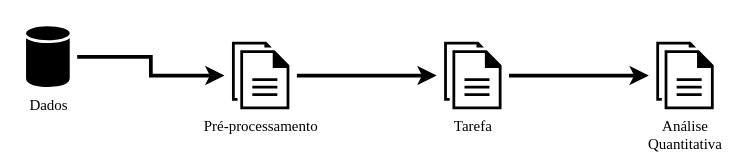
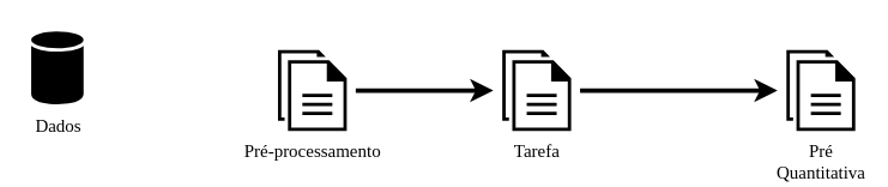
  <mxCell id="0" />
  <mxCell id="1" parent="0" />
- <mxCell id="2" style="edgeStyle=orthogonalEdgeStyle;rounded=0;orthogonalLoop=1;jettySize=auto;html=1;strokeWidth=3;shadow=0;spacingTop=0;targetPerimeterSpacing=6;sourcePerimeterSpacing=6;" parent="1" source="3" target="5" edge="1"><mxGeometry relative="1" as="geometry" /></mxCell>
  <mxCell id="3" value="Dados" style="shadow=0;dashed=0;html=1;strokeColor=none;fillColor=#000000;labelPosition=center;verticalLabelPosition=bottom;verticalAlign=top;outlineConnect=0;align=center;shape=mxgraph.office.databases.database;fontFamily=Trebuchet MS;strokeWidth=3;spacingTop=0;" parent="1" vertex="1"><mxGeometry x="20" y="20.5" width="35" height="49" as="geometry" /></mxCell>
  <mxCell id="4" style="edgeStyle=orthogonalEdgeStyle;rounded=0;orthogonalLoop=1;jettySize=auto;html=1;strokeWidth=3;shadow=0;spacingTop=0;targetPerimeterSpacing=6;sourcePerimeterSpacing=6;" parent="1" source="5" target="7" edge="1"><mxGeometry relative="1" as="geometry" /></mxCell>
  <mxCell id="5" value="Pré-processamento" style="pointerEvents=1;shadow=0;dashed=0;html=1;strokeColor=none;fillColor=#000000;labelPosition=center;verticalLabelPosition=bottom;verticalAlign=top;outlineConnect=0;align=center;shape=mxgraph.office.concepts.documents;fontFamily=Trebuchet MS;strokeWidth=3;spacingTop=0;" parent="1" vertex="1"><mxGeometry x="185" y="33" width="46" height="54" as="geometry" /></mxCell>
  <mxCell id="6" style="edgeStyle=orthogonalEdgeStyle;rounded=0;orthogonalLoop=1;jettySize=auto;html=1;strokeWidth=3;shadow=0;spacingTop=0;targetPerimeterSpacing=6;sourcePerimeterSpacing=6;" parent="1" source="7" target="8" edge="1"><mxGeometry relative="1" as="geometry" /></mxCell>
- <mxCell id="7" value="Tarefa" style="pointerEvents=1;shadow=0;dashed=0;html=1;strokeColor=none;fillColor=#000000;labelPosition=center;verticalLabelPosition=bottom;verticalAlign=top;outlineConnect=0;align=center;shape=mxgraph.office.concepts.documents;fontFamily=Trebuchet MS;strokeWidth=3;spacingTop=0;" parent="1" vertex="1"><mxGeometry x="355" y="33" width="46" height="54" as="geometry" /></mxCell>
- <mxCell id="8" value="Análise &lt;br&gt;Quantitativa" style="pointerEvents=1;shadow=0;dashed=0;html=1;strokeColor=none;fillColor=#000000;labelPosition=center;verticalLabelPosition=bottom;verticalAlign=top;outlineConnect=0;align=center;shape=mxgraph.office.concepts.documents;fontFamily=Trebuchet MS;strokeWidth=3;spacingTop=0;" parent="1" vertex="1"><mxGeometry x="525" y="33" width="46" height="54" as="geometry" /></mxCell>
+ <mxCell id="7" value="Tarefa" style="pointerEvents=1;shadow=0;dashed=0;html=1;strokeColor=none;fillColor=#000000;labelPosition=center;verticalLabelPosition=bottom;verticalAlign=top;outlineConnect=0;align=center;shape=mxgraph.office.concepts.documents;fontFamily=Trebuchet MS;strokeWidth=3;spacingTop=0;" parent="1" vertex="1"><mxGeometry x="335" y="33" width="46" height="54" as="geometry" /></mxCell>
+ <mxCell id="8" value="Pré &lt;br&gt;Quantitativa" style="pointerEvents=1;shadow=0;dashed=0;html=1;strokeColor=none;fillColor=#000000;labelPosition=center;verticalLabelPosition=bottom;verticalAlign=top;outlineConnect=0;align=center;shape=mxgraph.office.concepts.documents;fontFamily=Trebuchet MS;strokeWidth=3;spacingTop=0;" parent="1" vertex="1"><mxGeometry x="525" y="33" width="46" height="54" as="geometry" /></mxCell>
